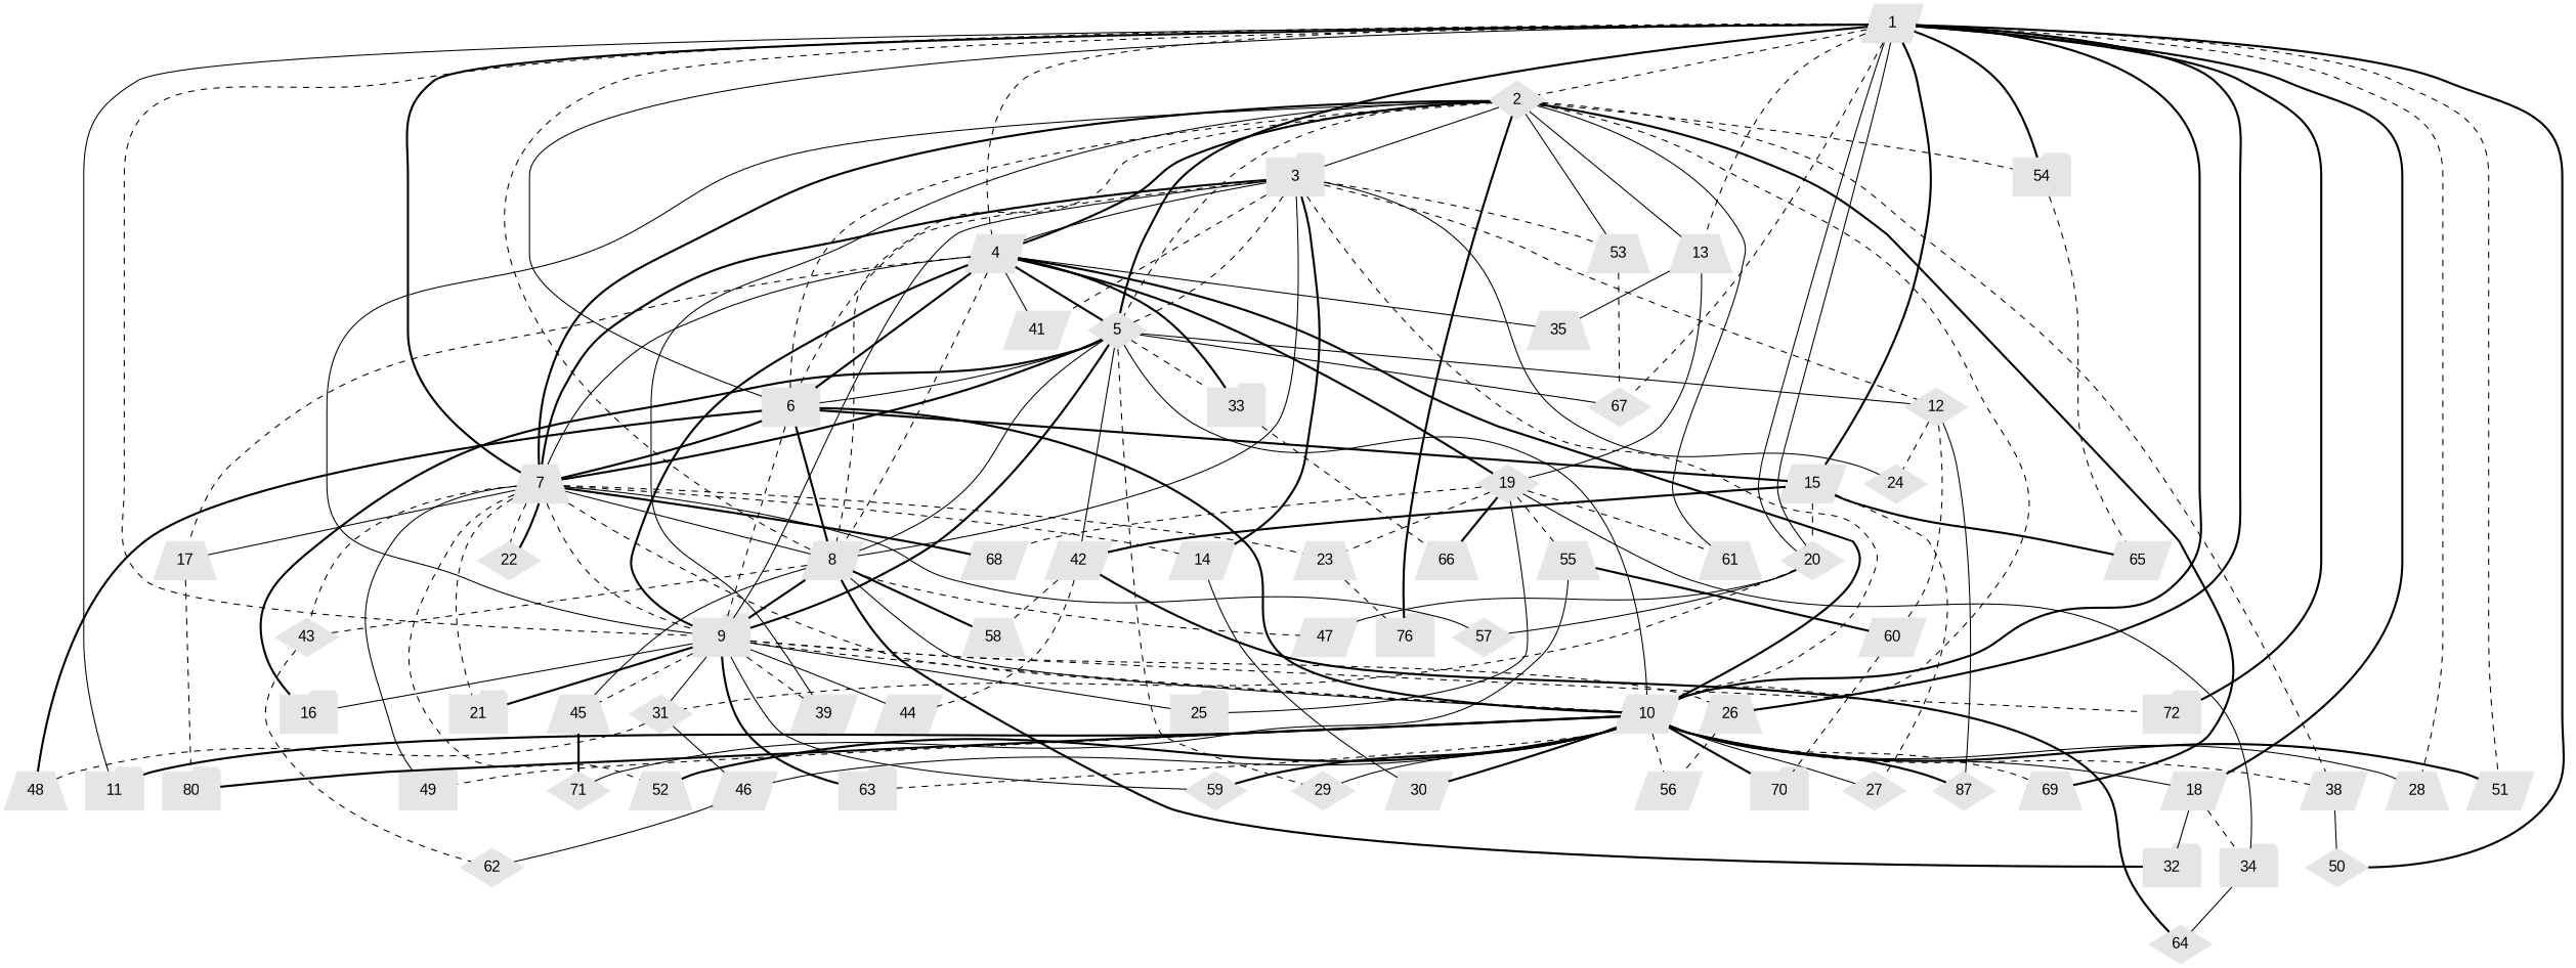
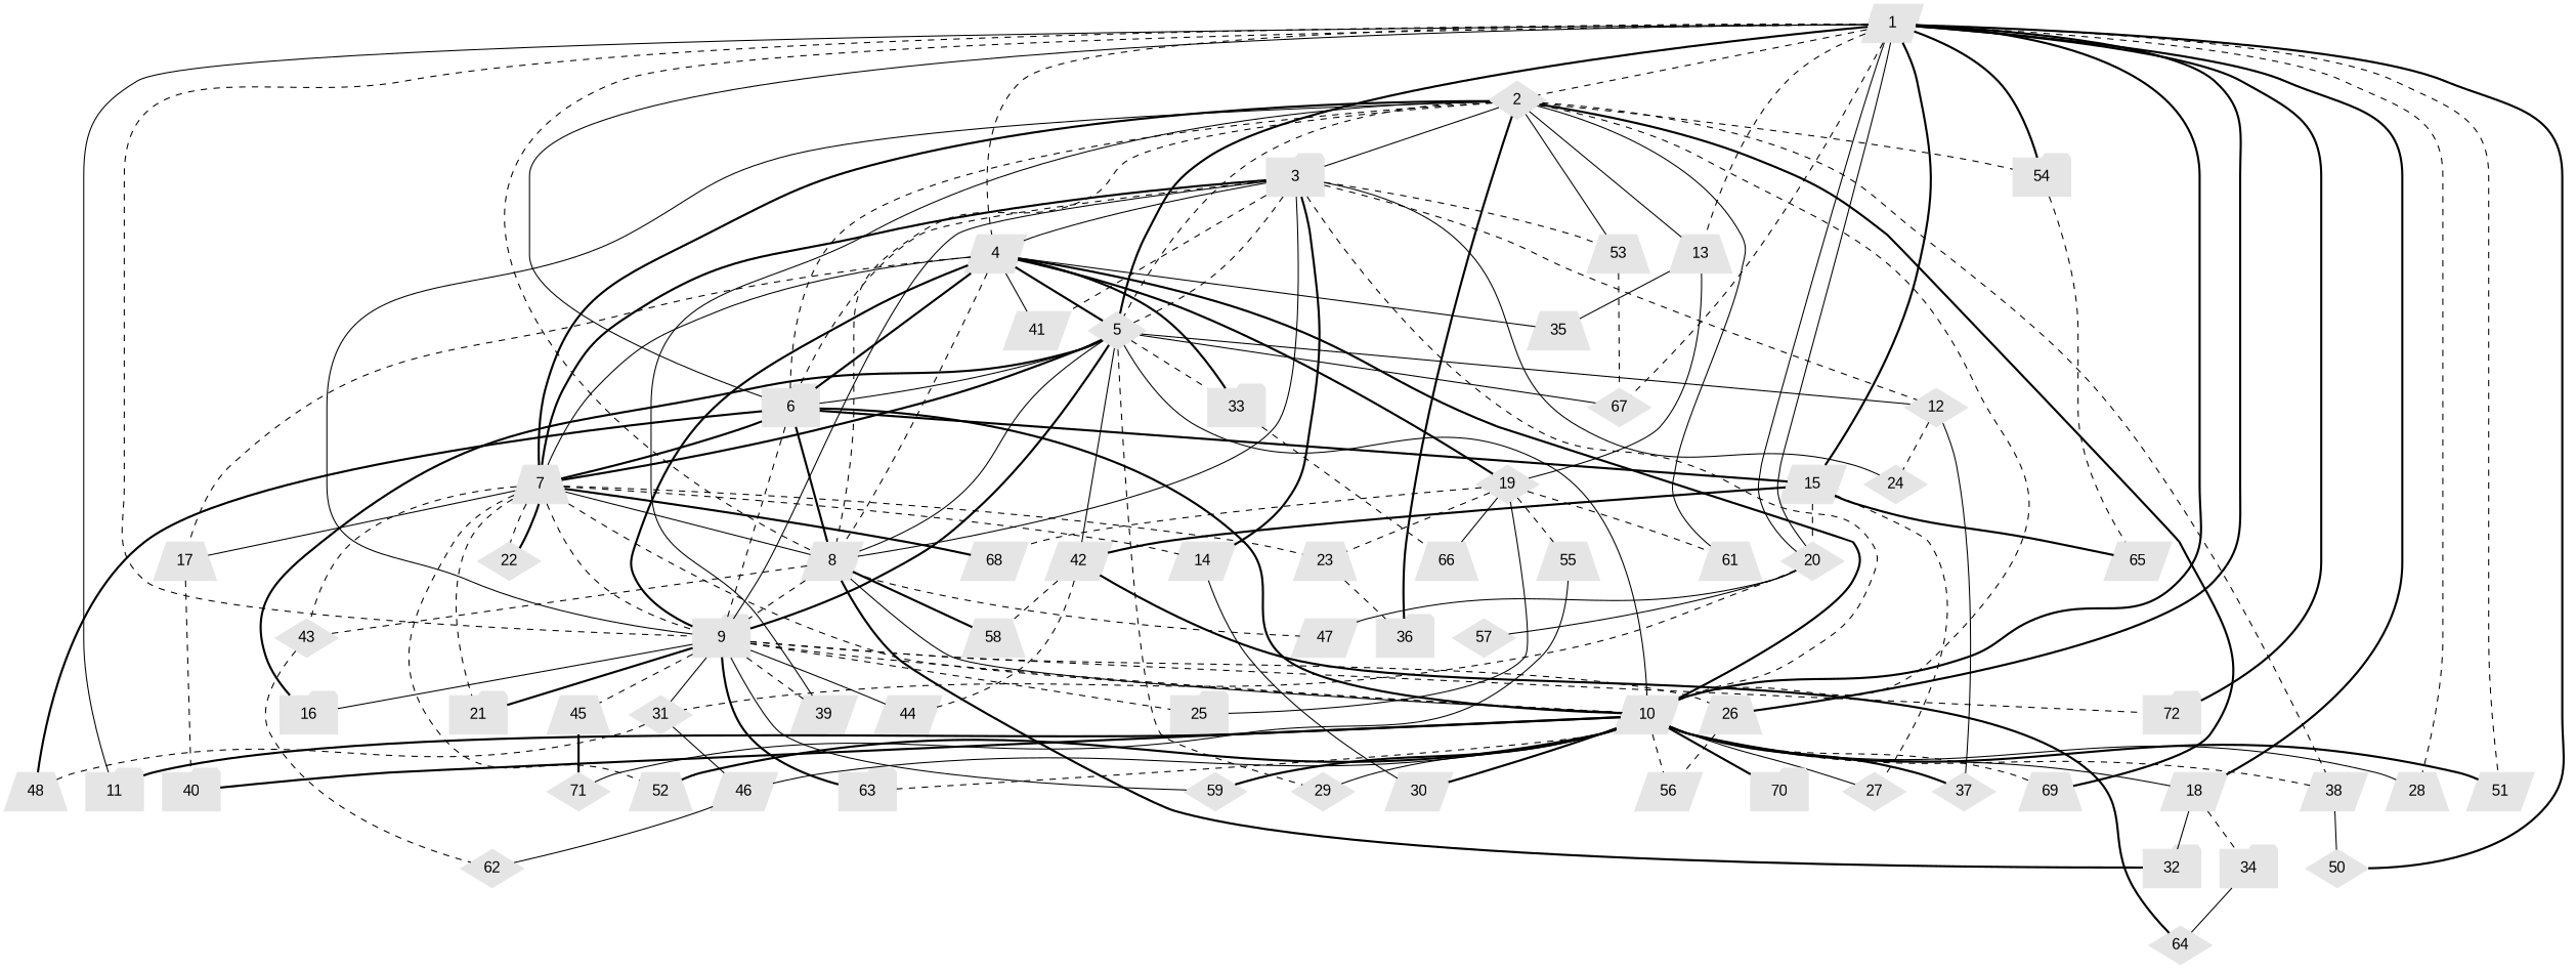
  graph {
    fontname="Liberation Sans"
    node [color=gray90 fontname="Liberation Sans" shape=parallelogram style=filled]
    edge [fontname="Liberation Sans" style=dashed]
    2 [shape=diamond]
    1
    4
    5 [shape=diamond]
    6 [shape=folder]
    7 [shape=trapezium]
    8
    9 [shape=folder]
    10
    11 [shape=folder]
    13 [shape=trapezium]
    15
    18
    20 [shape=diamond]
    26 [shape=trapezium]
    28 [shape=trapezium]
    50 [shape=diamond]
    51
    54 [shape=folder]
    72 [shape=folder]
    67 [shape=diamond]
    3 [shape=folder]
-   36 [shape=folder label=76]
+   36 [shape=folder]
    38
    39
    53 [shape=trapezium]
    61 [shape=trapezium]
    69 [shape=trapezium]
    12 [shape=diamond]
    14
    24 [shape=diamond]
    41
    17 [shape=trapezium]
    19 [shape=diamond]
    33 [shape=folder]
    35 [shape=trapezium]
    16 [shape=folder]
    29 [shape=diamond]
    42
    48 [shape=trapezium]
    21 [shape=folder]
    22 [shape=diamond]
    23 [shape=trapezium]
    43 [shape=diamond]
-   49 [shape=folder]
    52 [shape=trapezium]
    57 [shape=diamond]
    68
    32 [shape=folder]
    45 [shape=trapezium]
    47
    58 [shape=trapezium]
    25 [shape=folder]
    31 [shape=diamond]
    44
    59 [shape=diamond]
    63 [shape=folder]
    27 [shape=diamond]
    30
-   37 [shape=diamond label=87]
-   40 [shape=folder label=80]
+   37 [shape=diamond]
+   40 [shape=folder]
    46
    56
    70 [shape=folder]
    65
    34 [shape=folder]
-   60
    55 [shape=trapezium]
    66 [shape=trapezium]
    64 [shape=diamond]
    62 [shape=diamond]
    71 [shape=diamond]
-   2 -- 4 [style=bold]
    2 -- 5
    2 -- 6
    2 -- 7 [style=bold]
    2 -- 8
    2 -- 9 [style=solid]
    2 -- 10
    2 -- 13 [style=solid]
    2 -- 54
    2 -- 3 [style=solid]
    2 -- 36 [style=bold]
    2 -- 38
    2 -- 39 [style=solid]
    2 -- 53 [style=solid]
    2 -- 61 [style=solid]
    2 -- 69 [style=bold]
    1 -- 2
    1 -- 4
    1 -- 5 [style=bold]
    1 -- 6 [style=solid]
-   1 -- 7 [style=bold]
    1 -- 8
    1 -- 9
    1 -- 10 [style=bold]
    1 -- 11 [style=solid]
    1 -- 13
    1 -- 15 [style=bold]
    1 -- 18 [style=bold]
    1 -- 20 [style=solid]
    1 -- 20 [style=solid]
    1 -- 26 [style=bold]
    1 -- 28
    1 -- 50 [style=bold]
    1 -- 51
    1 -- 54 [style=bold]
    1 -- 72 [style=bold]
    1 -- 67
    4 -- 5 [style=bold]
    4 -- 6 [style=bold]
    4 -- 7 [style=solid]
    4 -- 8
    4 -- 9 [style=bold]
    4 -- 10 [style=bold]
    4 -- 41 [style=solid]
    4 -- 17
    4 -- 19 [style=bold]
    4 -- 33 [style=bold]
    4 -- 35 [style=solid]
    5 -- 6 [style=solid]
    5 -- 7 [style=bold]
    5 -- 8 [style=solid]
    5 -- 9 [style=bold]
    5 -- 10 [style=solid]
    5 -- 67 [style=solid]
    5 -- 12 [style=solid]
    5 -- 33
    5 -- 16 [style=bold]
    5 -- 29
    5 -- 42 [style=solid]
    6 -- 7 [style=bold]
    6 -- 8 [style=bold]
    6 -- 9
    6 -- 10 [style=bold]
    6 -- 15 [style=bold]
    6 -- 48 [style=bold]
    7 -- 8 [style=solid]
    7 -- 9
    7 -- 10
    7 -- 14
    7 -- 17 [style=solid]
    7 -- 21
    7 -- 22
    7 -- 22 [style=bold]
    7 -- 23
    7 -- 43
-   7 -- 49 [style=solid]
    7 -- 52
-   7 -- 57 [style=solid]
    7 -- 68 [style=bold]
-   8 -- 9 [style=bold]
+   8 -- 9
    8 -- 10 [style=solid]
    8 -- 43
    8 -- 32 [style=bold]
-   8 -- 45 [style=solid]
    8 -- 47
    8 -- 58 [style=bold]
    9 -- 10
    9 -- 26
    9 -- 72
    9 -- 39
    9 -- 16 [style=solid]
    9 -- 21 [style=bold]
    9 -- 45
-   9 -- 25 [style=solid]
+   9 -- 25
    9 -- 31 [style=solid]
    9 -- 44 [style=solid]
    9 -- 59 [style=solid]
    9 -- 63 [style=bold]
    10 -- 11 [style=bold]
    10 -- 18 [style=solid]
    10 -- 28 [style=solid]
    10 -- 51 [style=bold]
    10 -- 38
    10 -- 69
    10 -- 29 [style=solid]
-   10 -- 49
    10 -- 52 [style=bold]
    10 -- 59 [style=bold]
    10 -- 63
    10 -- 27 [style=solid]
    10 -- 30 [style=bold]
    10 -- 37 [style=bold]
    10 -- 40 [style=bold]
    10 -- 46 [style=solid]
    10 -- 56
    10 -- 70 [style=bold]
    13 -- 19 [style=solid]
    13 -- 35 [style=solid]
    15 -- 20
    15 -- 42 [style=bold]
    15 -- 27
    15 -- 65 [style=bold]
    18 -- 32 [style=solid]
    18 -- 34
    20 -- 57 [style=solid]
    20 -- 47 [style=solid]
    20 -- 31
    26 -- 56
    54 -- 65
    3 -- 4 [style=solid]
    3 -- 5
    3 -- 6
    3 -- 7 [style=bold]
    3 -- 8 [style=solid]
    3 -- 9 [style=solid]
    3 -- 10
    3 -- 53
    3 -- 12
    3 -- 14 [style=bold]
    3 -- 24 [style=solid]
    3 -- 41
    38 -- 50 [style=solid]
    53 -- 67
    12 -- 24
    12 -- 37 [style=solid]
-   12 -- 60
    14 -- 30 [style=solid]
    17 -- 40
    19 -- 61
    19 -- 23
    19 -- 68
    19 -- 25 [style=solid]
-   19 -- 34 [style=solid]
    19 -- 55
-   19 -- 66 [style=bold]
+   19 -- 66 [style=solid]
    33 -- 66
    42 -- 58
    42 -- 44
    42 -- 64 [style=bold]
    23 -- 36
    43 -- 62
    45 -- 71 [style=bold]
    31 -- 48
    31 -- 46 [style=solid]
    46 -- 62 [style=solid]
    34 -- 64 [style=solid]
-   60 -- 70
-   55 -- 60 [style=bold]
    55 -- 71 [style=solid]
  }
